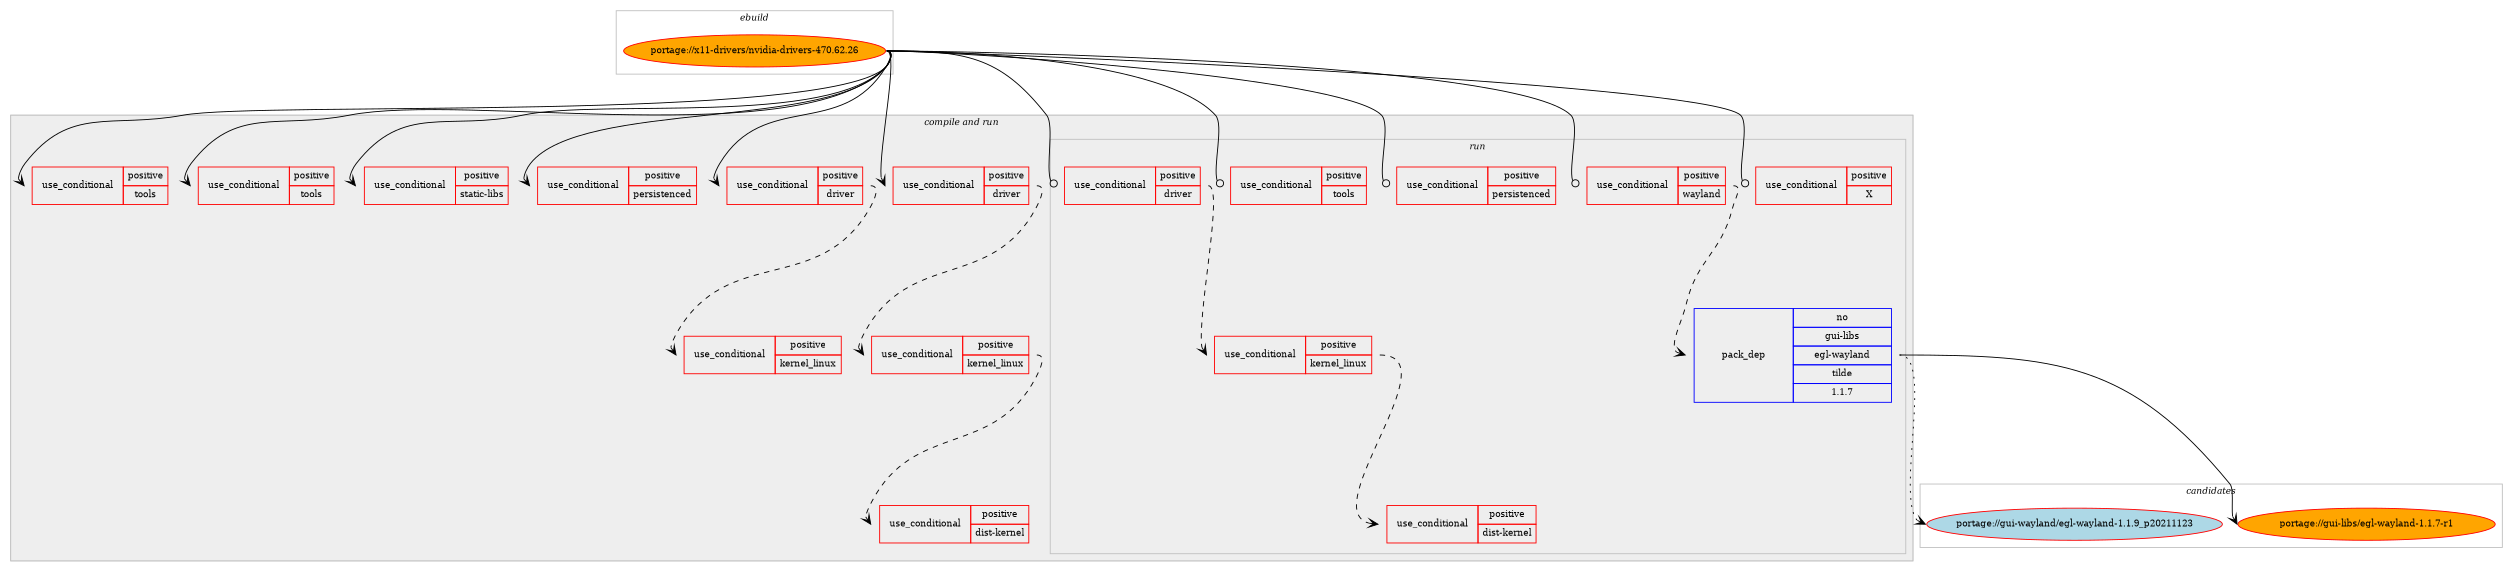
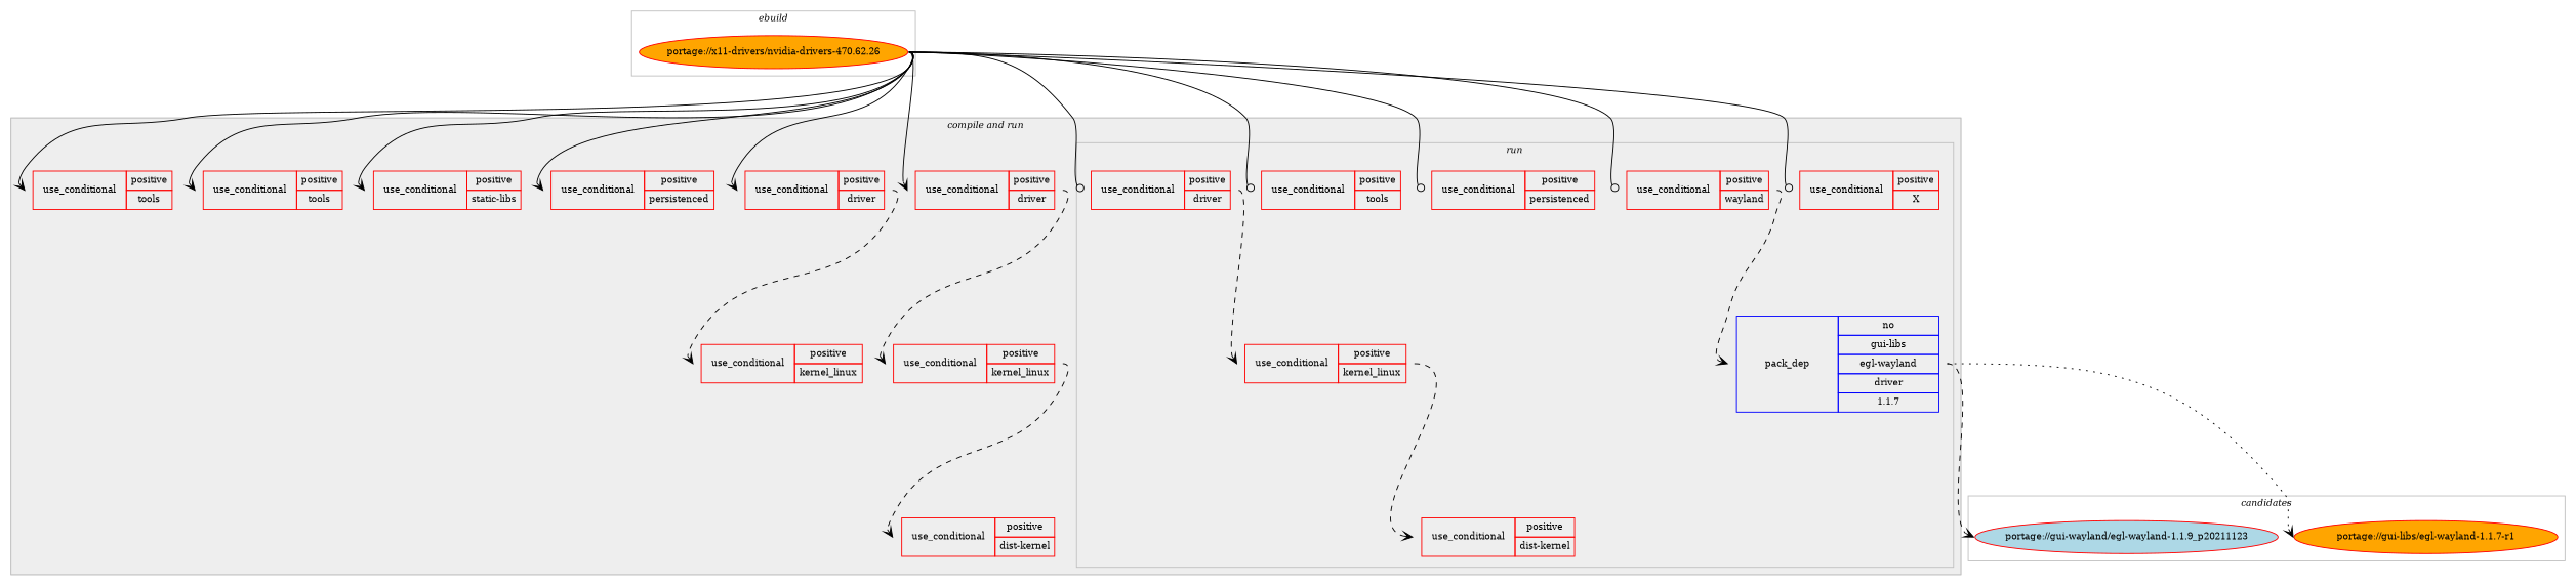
  digraph {
    compound=true
    concentrate=true
    fontname="DejaVu Serif"
    fontsize=10
    newrank=true
    rankdir=TB
    ranksep=1.5
    node [color=red fontname="DejaVu Serif" fontsize=10 shape=none]
    edge [arrowhead=vee fontname="DejaVu Serif" headport=w style=solid tailport=e weight=20]
    n1 [fillcolor=orange label="portage://x11-drivers/nvidia-drivers-470.62.26" style=filled width=4 shape=""]
    n2 [label=<<TABLE BORDER="0" CELLBORDER="1" CELLSPACING="0" CELLPADDING="4"><TR><TD ROWSPAN="3" CELLPADDING="10">use_conditional</TD></TR><TR><TD>positive</TD></TR><TR><TD>dist-kernel</TD></TR></TABLE>>]
    n3 [label=<<TABLE BORDER="0" CELLBORDER="1" CELLSPACING="0" CELLPADDING="4"><TR><TD ROWSPAN="3" CELLPADDING="10">use_conditional</TD></TR><TR><TD>positive</TD></TR><TR><TD>kernel_linux</TD></TR></TABLE>>]
    n4 [label=<<TABLE BORDER="0" CELLBORDER="1" CELLSPACING="0" CELLPADDING="4"><TR><TD ROWSPAN="3" CELLPADDING="10">use_conditional</TD></TR><TR><TD>positive</TD></TR><TR><TD>driver</TD></TR></TABLE>>]
    n5 [label=<<TABLE BORDER="0" CELLBORDER="1" CELLSPACING="0" CELLPADDING="4"><TR><TD ROWSPAN="3" CELLPADDING="10">use_conditional</TD></TR><TR><TD>positive</TD></TR><TR><TD>kernel_linux</TD></TR></TABLE>>]
    n6 [label=<<TABLE BORDER="0" CELLBORDER="1" CELLSPACING="0" CELLPADDING="4"><TR><TD ROWSPAN="3" CELLPADDING="10">use_conditional</TD></TR><TR><TD>positive</TD></TR><TR><TD>driver</TD></TR></TABLE>>]
    n7 [label=<<TABLE BORDER="0" CELLBORDER="1" CELLSPACING="0" CELLPADDING="4"><TR><TD ROWSPAN="3" CELLPADDING="10">use_conditional</TD></TR><TR><TD>positive</TD></TR><TR><TD>persistenced</TD></TR></TABLE>>]
    n8 [label=<<TABLE BORDER="0" CELLBORDER="1" CELLSPACING="0" CELLPADDING="4"><TR><TD ROWSPAN="3" CELLPADDING="10">use_conditional</TD></TR><TR><TD>positive</TD></TR><TR><TD>static-libs</TD></TR></TABLE>>]
    n9 [label=<<TABLE BORDER="0" CELLBORDER="1" CELLSPACING="0" CELLPADDING="4"><TR><TD ROWSPAN="3" CELLPADDING="10">use_conditional</TD></TR><TR><TD>positive</TD></TR><TR><TD>tools</TD></TR></TABLE>>]
    n10 [label=<<TABLE BORDER="0" CELLBORDER="1" CELLSPACING="0" CELLPADDING="4"><TR><TD ROWSPAN="3" CELLPADDING="10">use_conditional</TD></TR><TR><TD>positive</TD></TR><TR><TD>tools</TD></TR></TABLE>>]
    n11 [label=<<TABLE BORDER="0" CELLBORDER="1" CELLSPACING="0" CELLPADDING="4"><TR><TD ROWSPAN="3" CELLPADDING="10">use_conditional</TD></TR><TR><TD>positive</TD></TR><TR><TD>X</TD></TR></TABLE>>]
    n12 [label=<<TABLE BORDER="0" CELLBORDER="1" CELLSPACING="0" CELLPADDING="4"><TR><TD ROWSPAN="3" CELLPADDING="10">use_conditional</TD></TR><TR><TD>positive</TD></TR><TR><TD>dist-kernel</TD></TR></TABLE>>]
    n13 [label=<<TABLE BORDER="0" CELLBORDER="1" CELLSPACING="0" CELLPADDING="4"><TR><TD ROWSPAN="3" CELLPADDING="10">use_conditional</TD></TR><TR><TD>positive</TD></TR><TR><TD>kernel_linux</TD></TR></TABLE>>]
    n14 [label=<<TABLE BORDER="0" CELLBORDER="1" CELLSPACING="0" CELLPADDING="4"><TR><TD ROWSPAN="3" CELLPADDING="10">use_conditional</TD></TR><TR><TD>positive</TD></TR><TR><TD>driver</TD></TR></TABLE>>]
    n15 [label=<<TABLE BORDER="0" CELLBORDER="1" CELLSPACING="0" CELLPADDING="4"><TR><TD ROWSPAN="3" CELLPADDING="10">use_conditional</TD></TR><TR><TD>positive</TD></TR><TR><TD>persistenced</TD></TR></TABLE>>]
    n16 [label=<<TABLE BORDER="0" CELLBORDER="1" CELLSPACING="0" CELLPADDING="4"><TR><TD ROWSPAN="3" CELLPADDING="10">use_conditional</TD></TR><TR><TD>positive</TD></TR><TR><TD>tools</TD></TR></TABLE>>]
-   n17 [color=blue label=<<TABLE BORDER="0" CELLBORDER="1" CELLSPACING="0" CELLPADDING="4" WIDTH="220"><TR><TD ROWSPAN="6" CELLPADDING="30">pack_dep</TD></TR><TR><TD WIDTH="110">no</TD></TR><TR><TD>gui-libs</TD></TR><TR><TD>egl-wayland</TD></TR><TR><TD>tilde</TD></TR><TR><TD>1.1.7</TD></TR></TABLE>>]
+   n17 [color=blue label=<<TABLE BORDER="0" CELLBORDER="1" CELLSPACING="0" CELLPADDING="4" WIDTH="220"><TR><TD ROWSPAN="6" CELLPADDING="30">pack_dep</TD></TR><TR><TD WIDTH="110">no</TD></TR><TR><TD>gui-libs</TD></TR><TR><TD>egl-wayland</TD></TR><TR><TD>driver</TD></TR><TR><TD>1.1.7</TD></TR></TABLE>>]
    n18 [label=<<TABLE BORDER="0" CELLBORDER="1" CELLSPACING="0" CELLPADDING="4"><TR><TD ROWSPAN="3" CELLPADDING="10">use_conditional</TD></TR><TR><TD>positive</TD></TR><TR><TD>wayland</TD></TR></TABLE>>]
    n19 [fillcolor=orange label="portage://gui-libs/egl-wayland-1.1.7-r1" style=filled width=4 shape=""]
    n20 [fillcolor=lightblue label="portage://gui-wayland/egl-wayland-1.1.9_p20211123" style=filled width=4 shape=""]
    subgraph cluster_1 {
      color=gray
      label=<<i>ebuild</i>>
      rank=same
      n1
    }
    subgraph cluster_2 {
      color=gray
      label=<<i>dependencies</i>>
      subgraph cluster_3 {
        color=gray
        fillcolor="#eeeeee"
        label=<<i>compile</i>>
        style=filled
        subgraph sub_4 {
          color=gray
          fillcolor="#eeeeee"
          label=<<i>compile</i>>
          style=filled
          n4
          subgraph sub_5 {
            color=gray
            fillcolor="#eeeeee"
            label=<<i>compile</i>>
            style=filled
            n3
            subgraph sub_6 {
              color=gray
              fillcolor="#eeeeee"
              label=<<i>compile</i>>
              style=filled
              n2
            }
          }
        }
        subgraph sub_7 {
          color=gray
          fillcolor="#eeeeee"
          label=<<i>compile</i>>
          style=filled
          n6
          subgraph sub_8 {
            color=gray
            fillcolor="#eeeeee"
            label=<<i>compile</i>>
            style=filled
            n5
          }
        }
        subgraph sub_9 {
          color=gray
          fillcolor="#eeeeee"
          label=<<i>compile</i>>
          style=filled
          n7
        }
        subgraph sub_10 {
          color=gray
          fillcolor="#eeeeee"
          label=<<i>compile</i>>
          style=filled
          n8
        }
        subgraph sub_11 {
          color=gray
          fillcolor="#eeeeee"
          label=<<i>compile</i>>
          style=filled
          n9
        }
        subgraph sub_12 {
          color=gray
          fillcolor="#eeeeee"
          label=<<i>compile</i>>
          style=filled
          n10
        }
      }
      subgraph cluster_13 {
        color=gray
        fillcolor="#eeeeee"
        label=<<i>compile and run</i>>
        style=filled
      }
      subgraph cluster_14 {
        color=gray
        fillcolor="#eeeeee"
        label=<<i>run</i>>
        style=filled
        subgraph sub_15 {
          color=gray
          fillcolor="#eeeeee"
          label=<<i>run</i>>
          style=filled
          n11
        }
        subgraph sub_16 {
          color=gray
          fillcolor="#eeeeee"
          label=<<i>run</i>>
          style=filled
          n14
          subgraph sub_17 {
            color=gray
            fillcolor="#eeeeee"
            label=<<i>run</i>>
            style=filled
            n13
            subgraph sub_18 {
              color=gray
              fillcolor="#eeeeee"
              label=<<i>run</i>>
              style=filled
              n12
            }
          }
        }
        subgraph sub_19 {
          color=gray
          fillcolor="#eeeeee"
          label=<<i>run</i>>
          style=filled
          n15
        }
        subgraph sub_20 {
          color=gray
          fillcolor="#eeeeee"
          label=<<i>run</i>>
          style=filled
          n16
        }
        subgraph sub_21 {
          color=gray
          fillcolor="#eeeeee"
          label=<<i>run</i>>
          style=filled
          n18
          subgraph sub_22 {
            color=gray
            fillcolor="#eeeeee"
            label=<<i>run</i>>
            style=filled
            n17
          }
        }
      }
    }
    subgraph cluster_23 {
      color=gray
      label=<<i>candidates</i>>
      rank=same
      subgraph sub_24 {
        color=black
        label=<<i>candidates</i>>
        nodesep=1
        rank=same
        n19
        n20
      }
    }
    n1 -> n4
    n1 -> n6
    n1 -> n7
    n1 -> n8
    n1 -> n9
    n1 -> n10
    n1 -> n11 [arrowhead=odot]
    n1 -> n14 [arrowhead=odot]
    n1 -> n15 [arrowhead=odot]
    n1 -> n16 [arrowhead=odot]
    n1 -> n18 [arrowhead=odot]
    n3 -> n2 [style=dashed]
    n4 -> n3 [style=dashed]
    n6 -> n5 [style=dashed]
    n13 -> n12 [style=dashed]
    n14 -> n13 [style=dashed]
-   n17 -> n19 [weight=100]
-   n17 -> n20 [style=dotted weight=100]
+   n17 -> n19 [style=dotted weight=100]
+   n17 -> n20 [style=dashed weight=100]
    n18 -> n17 [style=dashed]
  }
